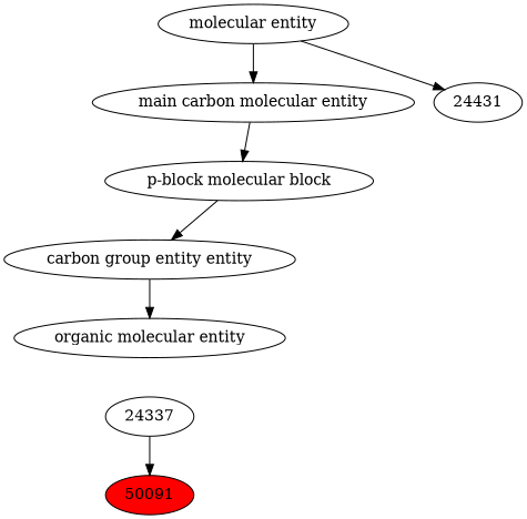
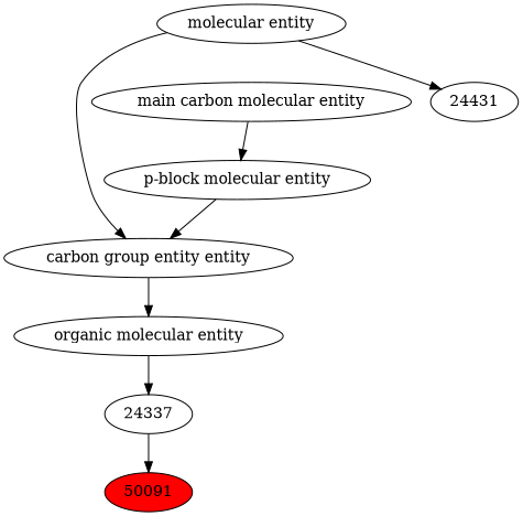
  digraph {
    n1 [fillcolor=red label=50091 style=filled]
    n2 [label=24337]
    n3 [label="organic molecular entity"]
    n4 [label="carbon group entity entity"]
-   n5 [label="p-block molecular block"]
+   n5 [label="p-block molecular entity"]
    n6 [label="main carbon molecular entity"]
    n7 [label="molecular entity"]
    n8 [label=24431]
    n2 -> n1
+   n3 -> n2
    n4 -> n3
    n5 -> n4
    n6 -> n5
-   n7 -> n6
+   n7 -> n4
    n7 -> n8
  }
